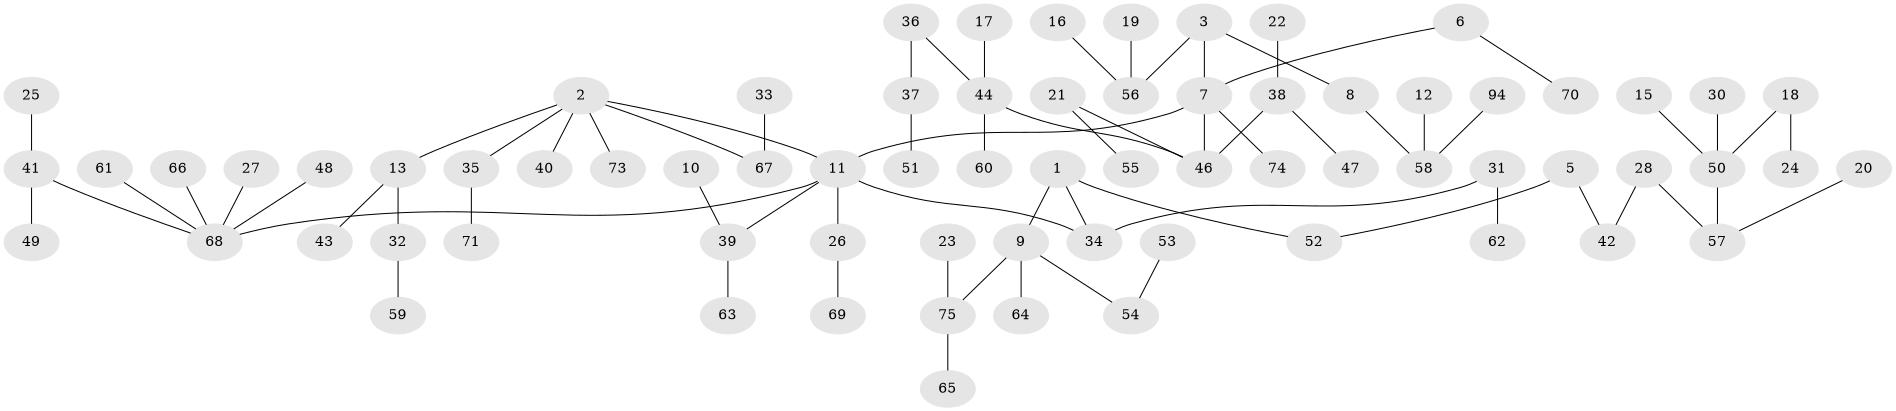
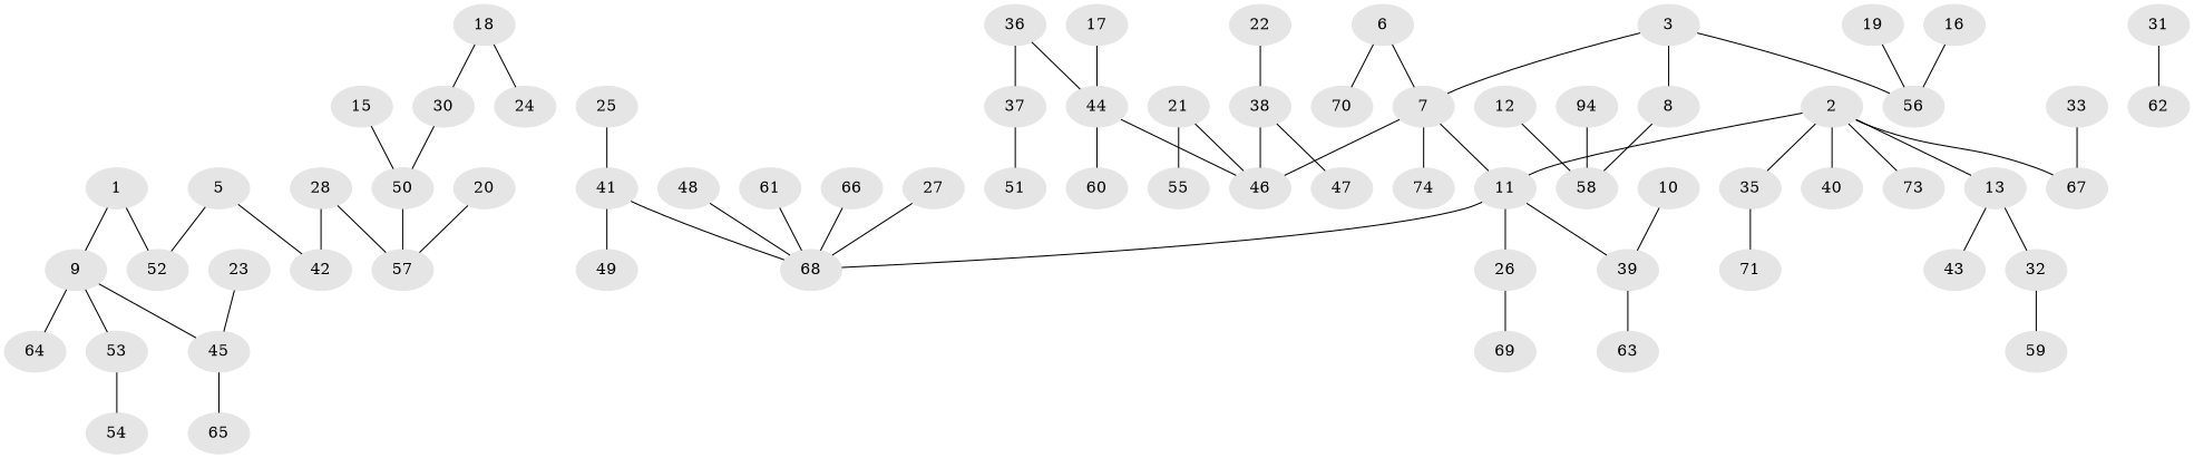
  graph {
    node [color=gray90 style=filled]
    edge [weight=1.0]
    1
    9
-   34
    52
-   45 [label=75]
+   45
    54
    64
    2
    11
    13
    35
    40
    67
    73
    39
    26
    68
    32
    43
    71
    3
    7
    8
    56
    46
    n26 [label=74]
    58
    36
    44
    37
    5
    42
    28
    57
    6
    70
    65
    10
    63
    69
    12
    59
    n43 [label=94]
    15
    50
    16
    17
    60
    18
    24
    19
    20
    21
    55
    22
    38
    47
    23
    25
    41
    49
    27
    30
    31
    62
    33
    51
    48
    53
    61
    66
    1 -- 9
-   1 -- 34
    1 -- 52
    9 -- 45
-   9 -- 54
+   9 -- 53
    9 -- 64
    45 -- 65
    2 -- 11
    2 -- 13
    2 -- 35
    2 -- 40
    2 -- 67
    2 -- 73
-   11 -- 34
    11 -- 39
    11 -- 26
    11 -- 68
    13 -- 32
    13 -- 43
    35 -- 71
    39 -- 63
    26 -- 69
    32 -- 59
    3 -- 7
    3 -- 8
    3 -- 56
    7 -- 11
    7 -- 46
    7 -- n26
    8 -- 58
    36 -- 44
    36 -- 37
    44 -- 46
    44 -- 60
    37 -- 51
    5 -- 52
    5 -- 42
    28 -- 42
    28 -- 57
    6 -- 7
    6 -- 70
    10 -- 39
    12 -- 58
    n43 -- 58
    15 -- 50
    50 -- 57
    16 -- 56
    17 -- 44
-   18 -- 50
+   18 -- 30
    18 -- 24
    19 -- 56
    20 -- 57
    21 -- 46
    21 -- 55
    22 -- 38
    38 -- 46
    38 -- 47
    23 -- 45
    25 -- 41
    41 -- 68
    41 -- 49
    27 -- 68
    30 -- 50
-   31 -- 34
    31 -- 62
    33 -- 67
    48 -- 68
    53 -- 54
    61 -- 68
    66 -- 68
  }
